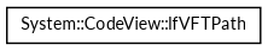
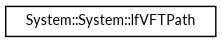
  digraph {
    rankdir=TB
    fontname=Lato
-   n1 [color=black fillcolor=white fontname=Lato fontsize=10 height=0.2 label="System::CodeView::lfVFTPath" shape=record style=filled width=0.4]
+   n1 [color=black fillcolor=white fontname=Lato fontsize=10 height=0.2 label="System::System::lfVFTPath" shape=record style=filled width=0.4]
  }
